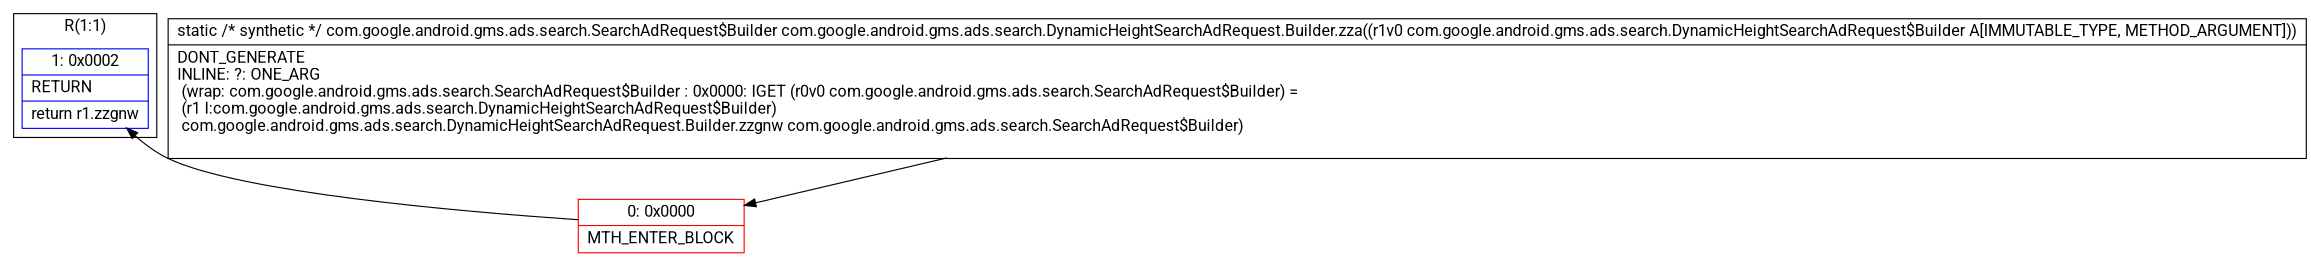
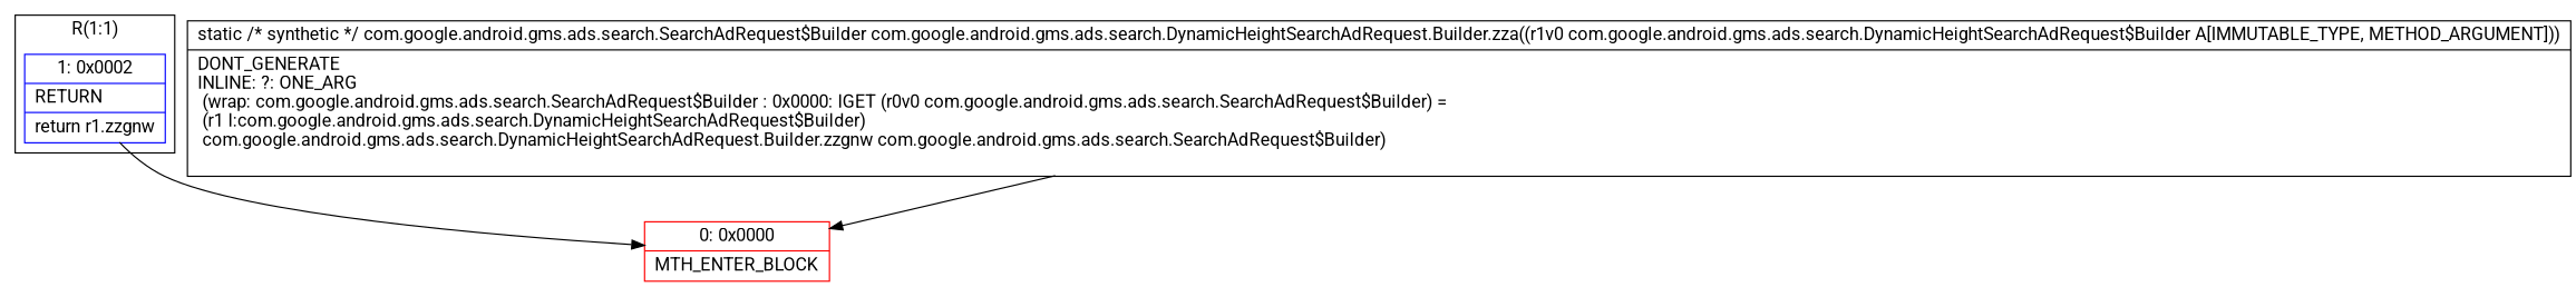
  digraph {
    fontname=Roboto
    node [shape=record fontname=Roboto]
    edge [fontname=Roboto]
    n1 [color=blue label="{1\:\ 0x0002|RETURN\l|return r1.zzgnw\l}"]
    n2 [color=red label="{0\:\ 0x0000|MTH_ENTER_BLOCK\l}"]
    n3 [label="{static \/* synthetic *\/ com.google.android.gms.ads.search.SearchAdRequest$Builder com.google.android.gms.ads.search.DynamicHeightSearchAdRequest.Builder.zza((r1v0 com.google.android.gms.ads.search.DynamicHeightSearchAdRequest$Builder A[IMMUTABLE_TYPE, METHOD_ARGUMENT]))  | DONT_GENERATE\lINLINE: ?: ONE_ARG  \l  (wrap: com.google.android.gms.ads.search.SearchAdRequest$Builder : 0x0000: IGET  (r0v0 com.google.android.gms.ads.search.SearchAdRequest$Builder) = \l  (r1 I:com.google.android.gms.ads.search.DynamicHeightSearchAdRequest$Builder)\l com.google.android.gms.ads.search.DynamicHeightSearchAdRequest.Builder.zzgnw com.google.android.gms.ads.search.SearchAdRequest$Builder)\l\l}"]
    subgraph cluster_1 {
      label="R(1:1)"
      n1
    }
-   n2 -> n1
+   n1 -> n2
    n3 -> n2
  }
